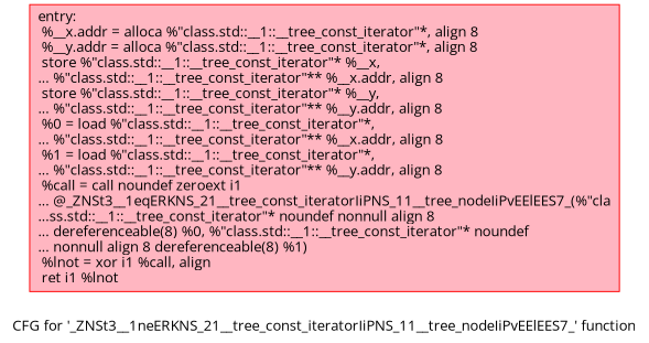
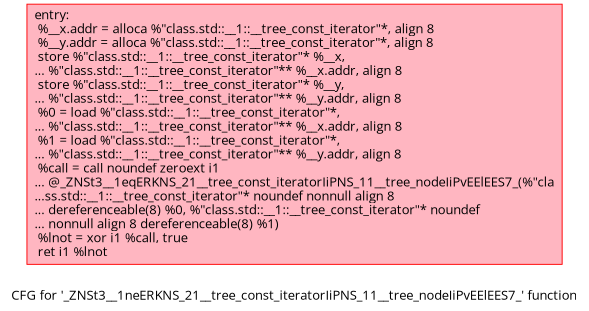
  digraph {
    label="CFG for '_ZNSt3__1neERKNS_21__tree_const_iteratorIiPNS_11__tree_nodeIiPvEElEES7_' function"
    fontname="Open Sans"
-   n1 [color=red fillcolor=lightpink label="{entry:\l  %__x.addr = alloca %\"class.std::__1::__tree_const_iterator\"*, align 8\l  %__y.addr = alloca %\"class.std::__1::__tree_const_iterator\"*, align 8\l  store %\"class.std::__1::__tree_const_iterator\"* %__x,\l... %\"class.std::__1::__tree_const_iterator\"** %__x.addr, align 8\l  store %\"class.std::__1::__tree_const_iterator\"* %__y,\l... %\"class.std::__1::__tree_const_iterator\"** %__y.addr, align 8\l  %0 = load %\"class.std::__1::__tree_const_iterator\"*,\l... %\"class.std::__1::__tree_const_iterator\"** %__x.addr, align 8\l  %1 = load %\"class.std::__1::__tree_const_iterator\"*,\l... %\"class.std::__1::__tree_const_iterator\"** %__y.addr, align 8\l  %call = call noundef zeroext i1\l... @_ZNSt3__1eqERKNS_21__tree_const_iteratorIiPNS_11__tree_nodeIiPvEElEES7_(%\"cla\l...ss.std::__1::__tree_const_iterator\"* noundef nonnull align 8\l... dereferenceable(8) %0, %\"class.std::__1::__tree_const_iterator\"* noundef\l... nonnull align 8 dereferenceable(8) %1)\l  %lnot = xor i1 %call, align\l  ret i1 %lnot\l}" shape=record style=filled fontname="Open Sans"]
+   n1 [color=red fillcolor=lightpink label="{entry:\l  %__x.addr = alloca %\"class.std::__1::__tree_const_iterator\"*, align 8\l  %__y.addr = alloca %\"class.std::__1::__tree_const_iterator\"*, align 8\l  store %\"class.std::__1::__tree_const_iterator\"* %__x,\l... %\"class.std::__1::__tree_const_iterator\"** %__x.addr, align 8\l  store %\"class.std::__1::__tree_const_iterator\"* %__y,\l... %\"class.std::__1::__tree_const_iterator\"** %__y.addr, align 8\l  %0 = load %\"class.std::__1::__tree_const_iterator\"*,\l... %\"class.std::__1::__tree_const_iterator\"** %__x.addr, align 8\l  %1 = load %\"class.std::__1::__tree_const_iterator\"*,\l... %\"class.std::__1::__tree_const_iterator\"** %__y.addr, align 8\l  %call = call noundef zeroext i1\l... @_ZNSt3__1eqERKNS_21__tree_const_iteratorIiPNS_11__tree_nodeIiPvEElEES7_(%\"cla\l...ss.std::__1::__tree_const_iterator\"* noundef nonnull align 8\l... dereferenceable(8) %0, %\"class.std::__1::__tree_const_iterator\"* noundef\l... nonnull align 8 dereferenceable(8) %1)\l  %lnot = xor i1 %call, true\l  ret i1 %lnot\l}" shape=record style=filled fontname="Open Sans"]
  }
